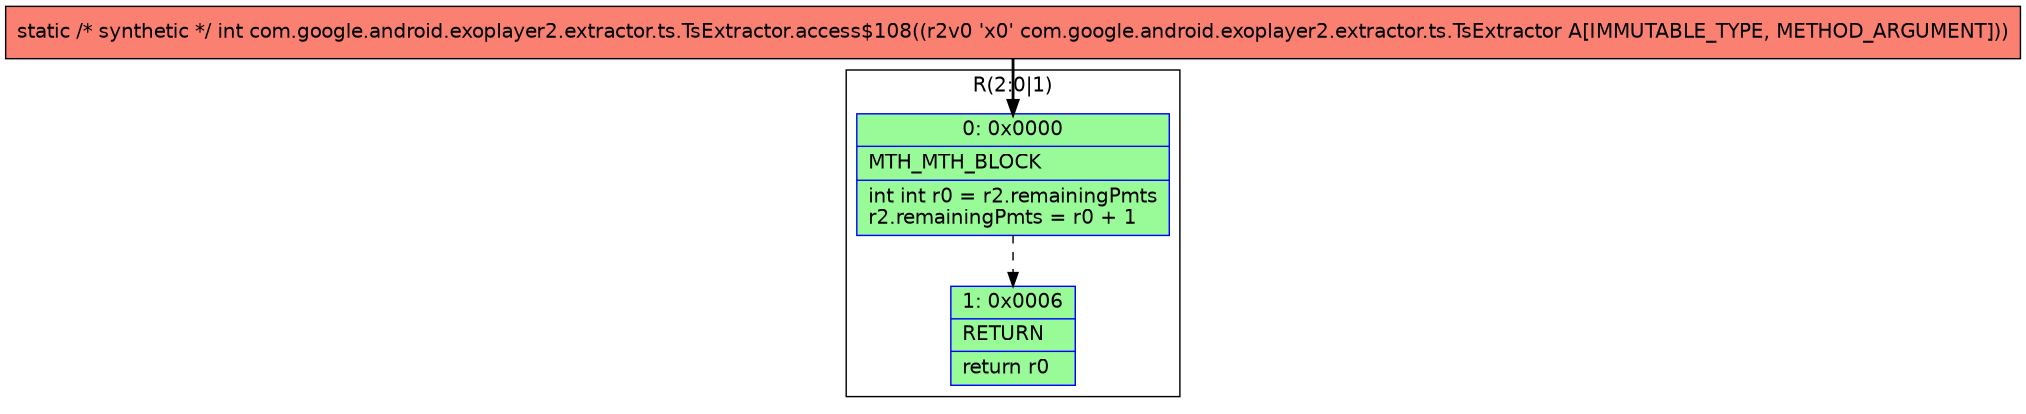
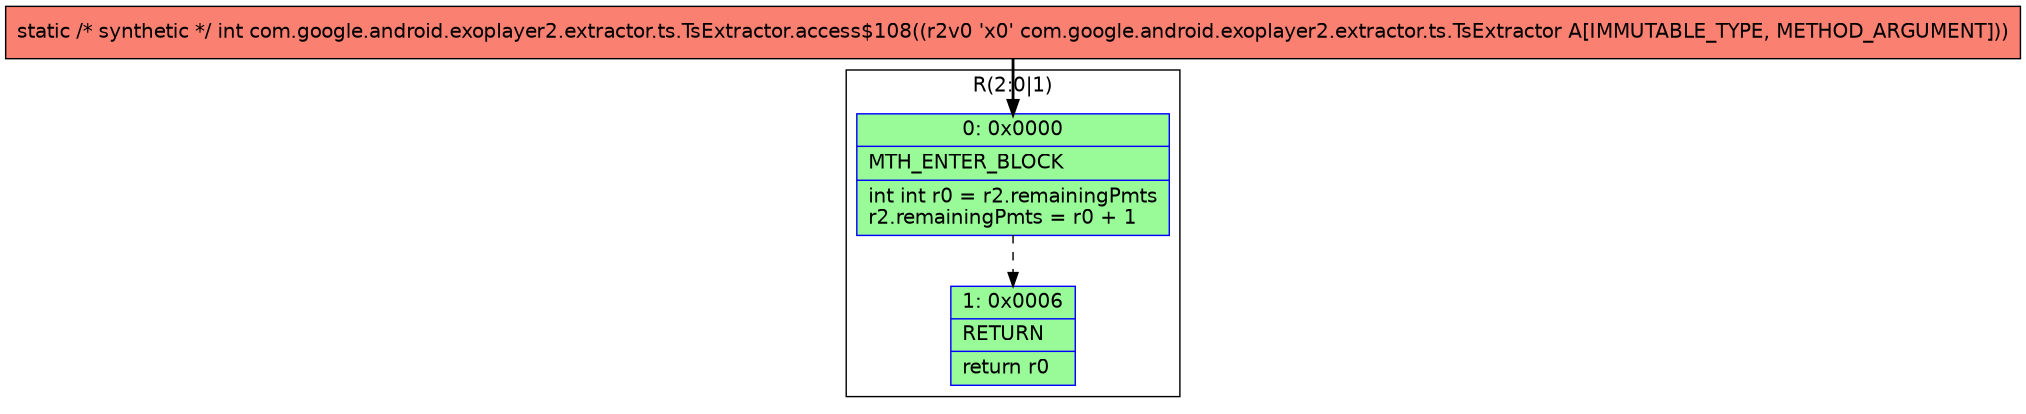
  digraph {
    fontname="DejaVu Sans"
    node [color=blue shape=record style=filled fillcolor=palegreen fontname="DejaVu Sans"]
    edge [fontname="DejaVu Sans"]
-   n1 [label="{0\:\ 0x0000|MTH_MTH_BLOCK\l|int int r0 = r2.remainingPmts\lr2.remainingPmts = r0 + 1\l}"]
+   n1 [label="{0\:\ 0x0000|MTH_ENTER_BLOCK\l|int int r0 = r2.remainingPmts\lr2.remainingPmts = r0 + 1\l}"]
    n2 [label="{1\:\ 0x0006|RETURN\l|return r0\l}"]
    n3 [label="{static \/* synthetic *\/ int com.google.android.exoplayer2.extractor.ts.TsExtractor.access$108((r2v0 'x0' com.google.android.exoplayer2.extractor.ts.TsExtractor A[IMMUTABLE_TYPE, METHOD_ARGUMENT])) }" fillcolor=salmon color=""]
    subgraph cluster_1 {
      label="R(2:0|1)"
      n1
      n2
    }
    n1 -> n2 [style=dashed]
    n3 -> n1 [style=bold]
  }
